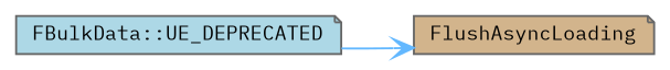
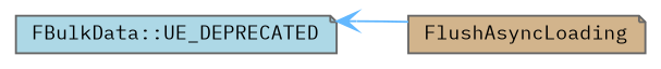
  digraph {
    rankdir=LR
    fontname="IBM Plex Mono"
    node [fontname="IBM Plex Mono" fontsize=10 shape=note style=filled]
    n1 [color=gray40 fillcolor=lightblue fontcolor=black height=0.2 label="FBulkData::UE_DEPRECATED" width=0.4]
    n2 [color=grey40 fillcolor=tan height=0.2 label=FlushAsyncLoading width=0.4]
-   n1 -> n2 [color=steelblue1 fontname="IBM Plex Mono" fontsize=10 labelfontname=Helvetica labelfontsize=10 style=solid arrowhead=vee]
+   n2 -> n1 [color=steelblue1 fontname="IBM Plex Mono" fontsize=10 labelfontname=Helvetica labelfontsize=10 style=solid arrowhead=vee]
  }
